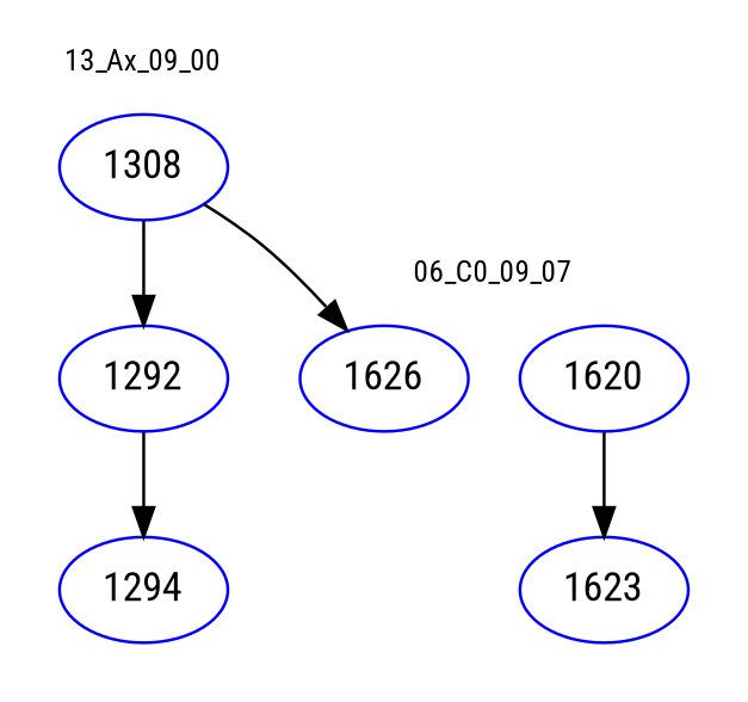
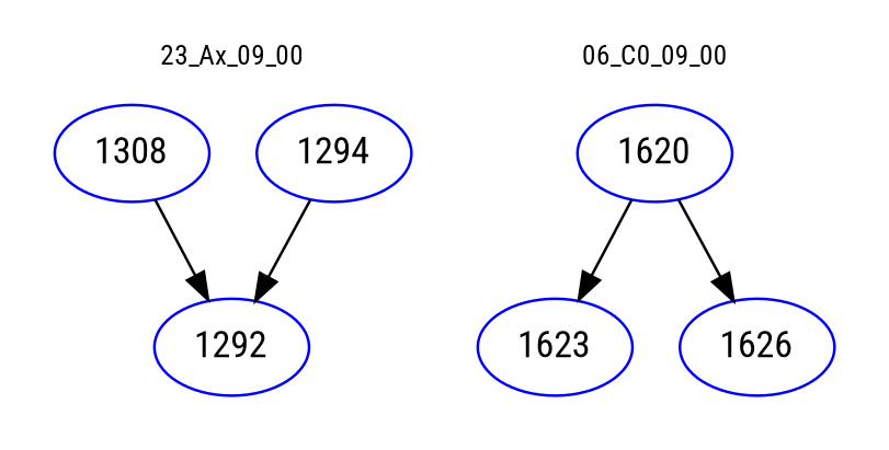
  digraph {
    fontname="Roboto Condensed"
    node [color=blue fontname="Roboto Condensed"]
    edge [color=black fontname="Roboto Condensed"]
    n1 [label=1292]
    n2 [label=1294]
    n3 [label=1308]
    n4 [label=1620]
    n5 [label=1623]
    n6 [label=1626]
    subgraph cluster_1 {
      color=white
      fontsize=10
-     label="13_Ax_09_00"
+     label="23_Ax_09_00"
      n1
      n2
      n3
    }
    subgraph cluster_2 {
      color=white
      fontsize=10
-     label="06_C0_09_07"
+     label="06_C0_09_00"
      n4
      n5
      n6
    }
-   n1 -> n2
+   n2 -> n1
    n3 -> n1
    n4 -> n5
-   n3 -> n6
+   n4 -> n6
  }
